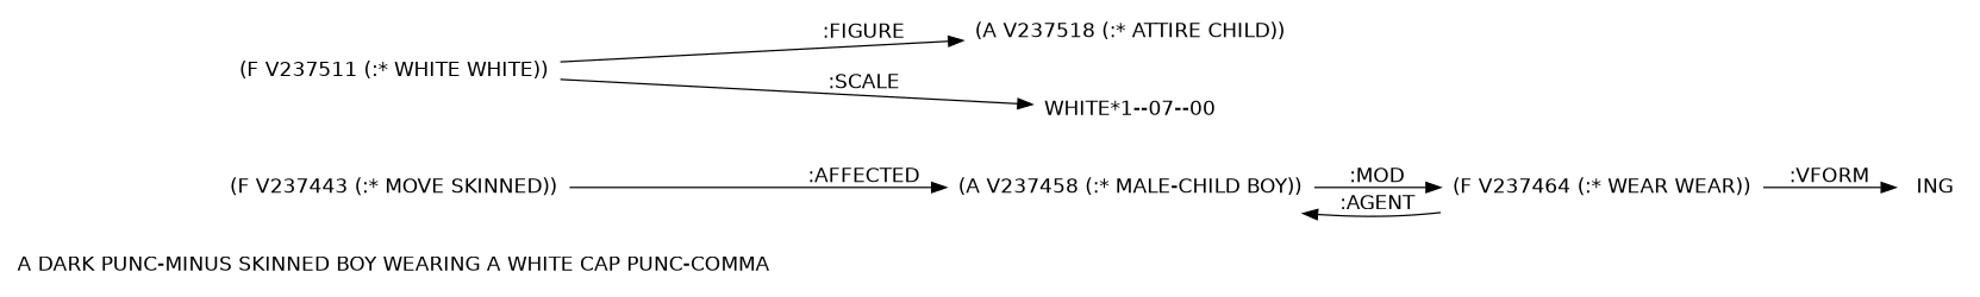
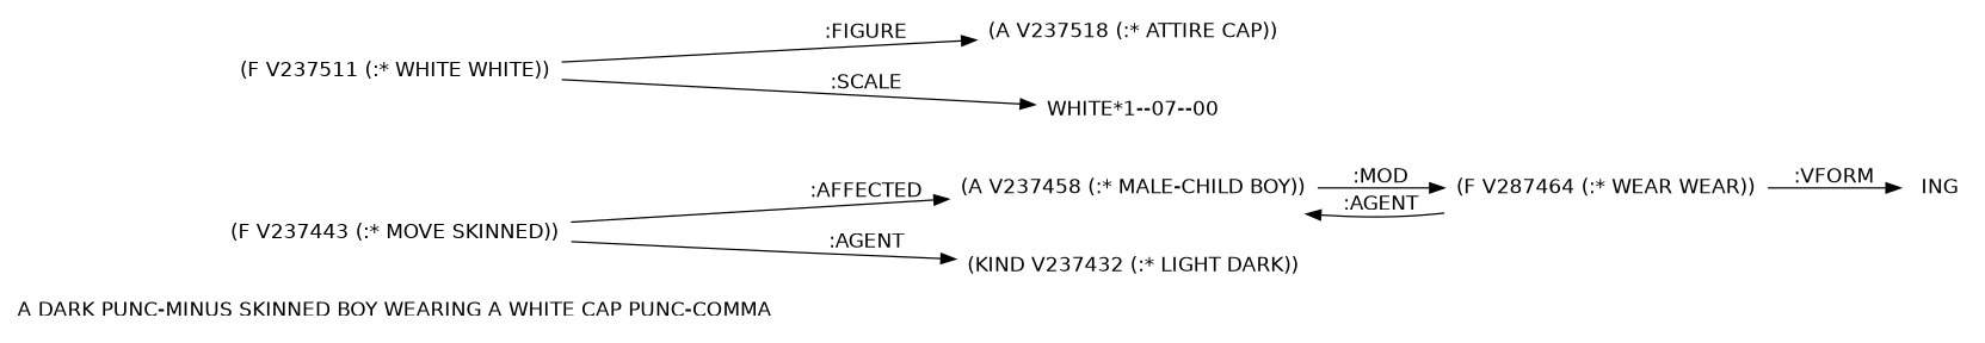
  digraph {
    fontname="DejaVu Sans"
    rankdir=LR
    node [fontname="DejaVu Sans" shape=none]
    edge [fontname="DejaVu Sans"]
    "A DARK PUNC-MINUS SKINNED BOY WEARING A WHITE CAP PUNC-COMMA"
    n2 [label="(A V237458 (:* MALE-CHILD BOY))"]
-   n3 [label="(F V237464 (:* WEAR WEAR))"]
+   n3 [label="(F V287464 (:* WEAR WEAR))"]
    n4 [label=ING]
    n5 [label="(F V237443 (:* MOVE SKINNED))"]
-   n7 [label="(A V237518 (:* ATTIRE CHILD))"]
+   n6 [label="(KIND V237432 (:* LIGHT DARK))"]
+   n7 [label="(A V237518 (:* ATTIRE CAP))"]
    n8 [label="(F V237511 (:* WHITE WHITE))"]
    n9 [label="WHITE*1--07--00"]
    n2 -> n3 [label=":MOD"]
    n3 -> n2 [label=":AGENT"]
    n3 -> n4 [label=":VFORM"]
    n5 -> n2 [label=":AFFECTED"]
+   n5 -> n6 [label=":AGENT"]
    n8 -> n7 [label=":FIGURE"]
    n8 -> n9 [label=":SCALE"]
  }
